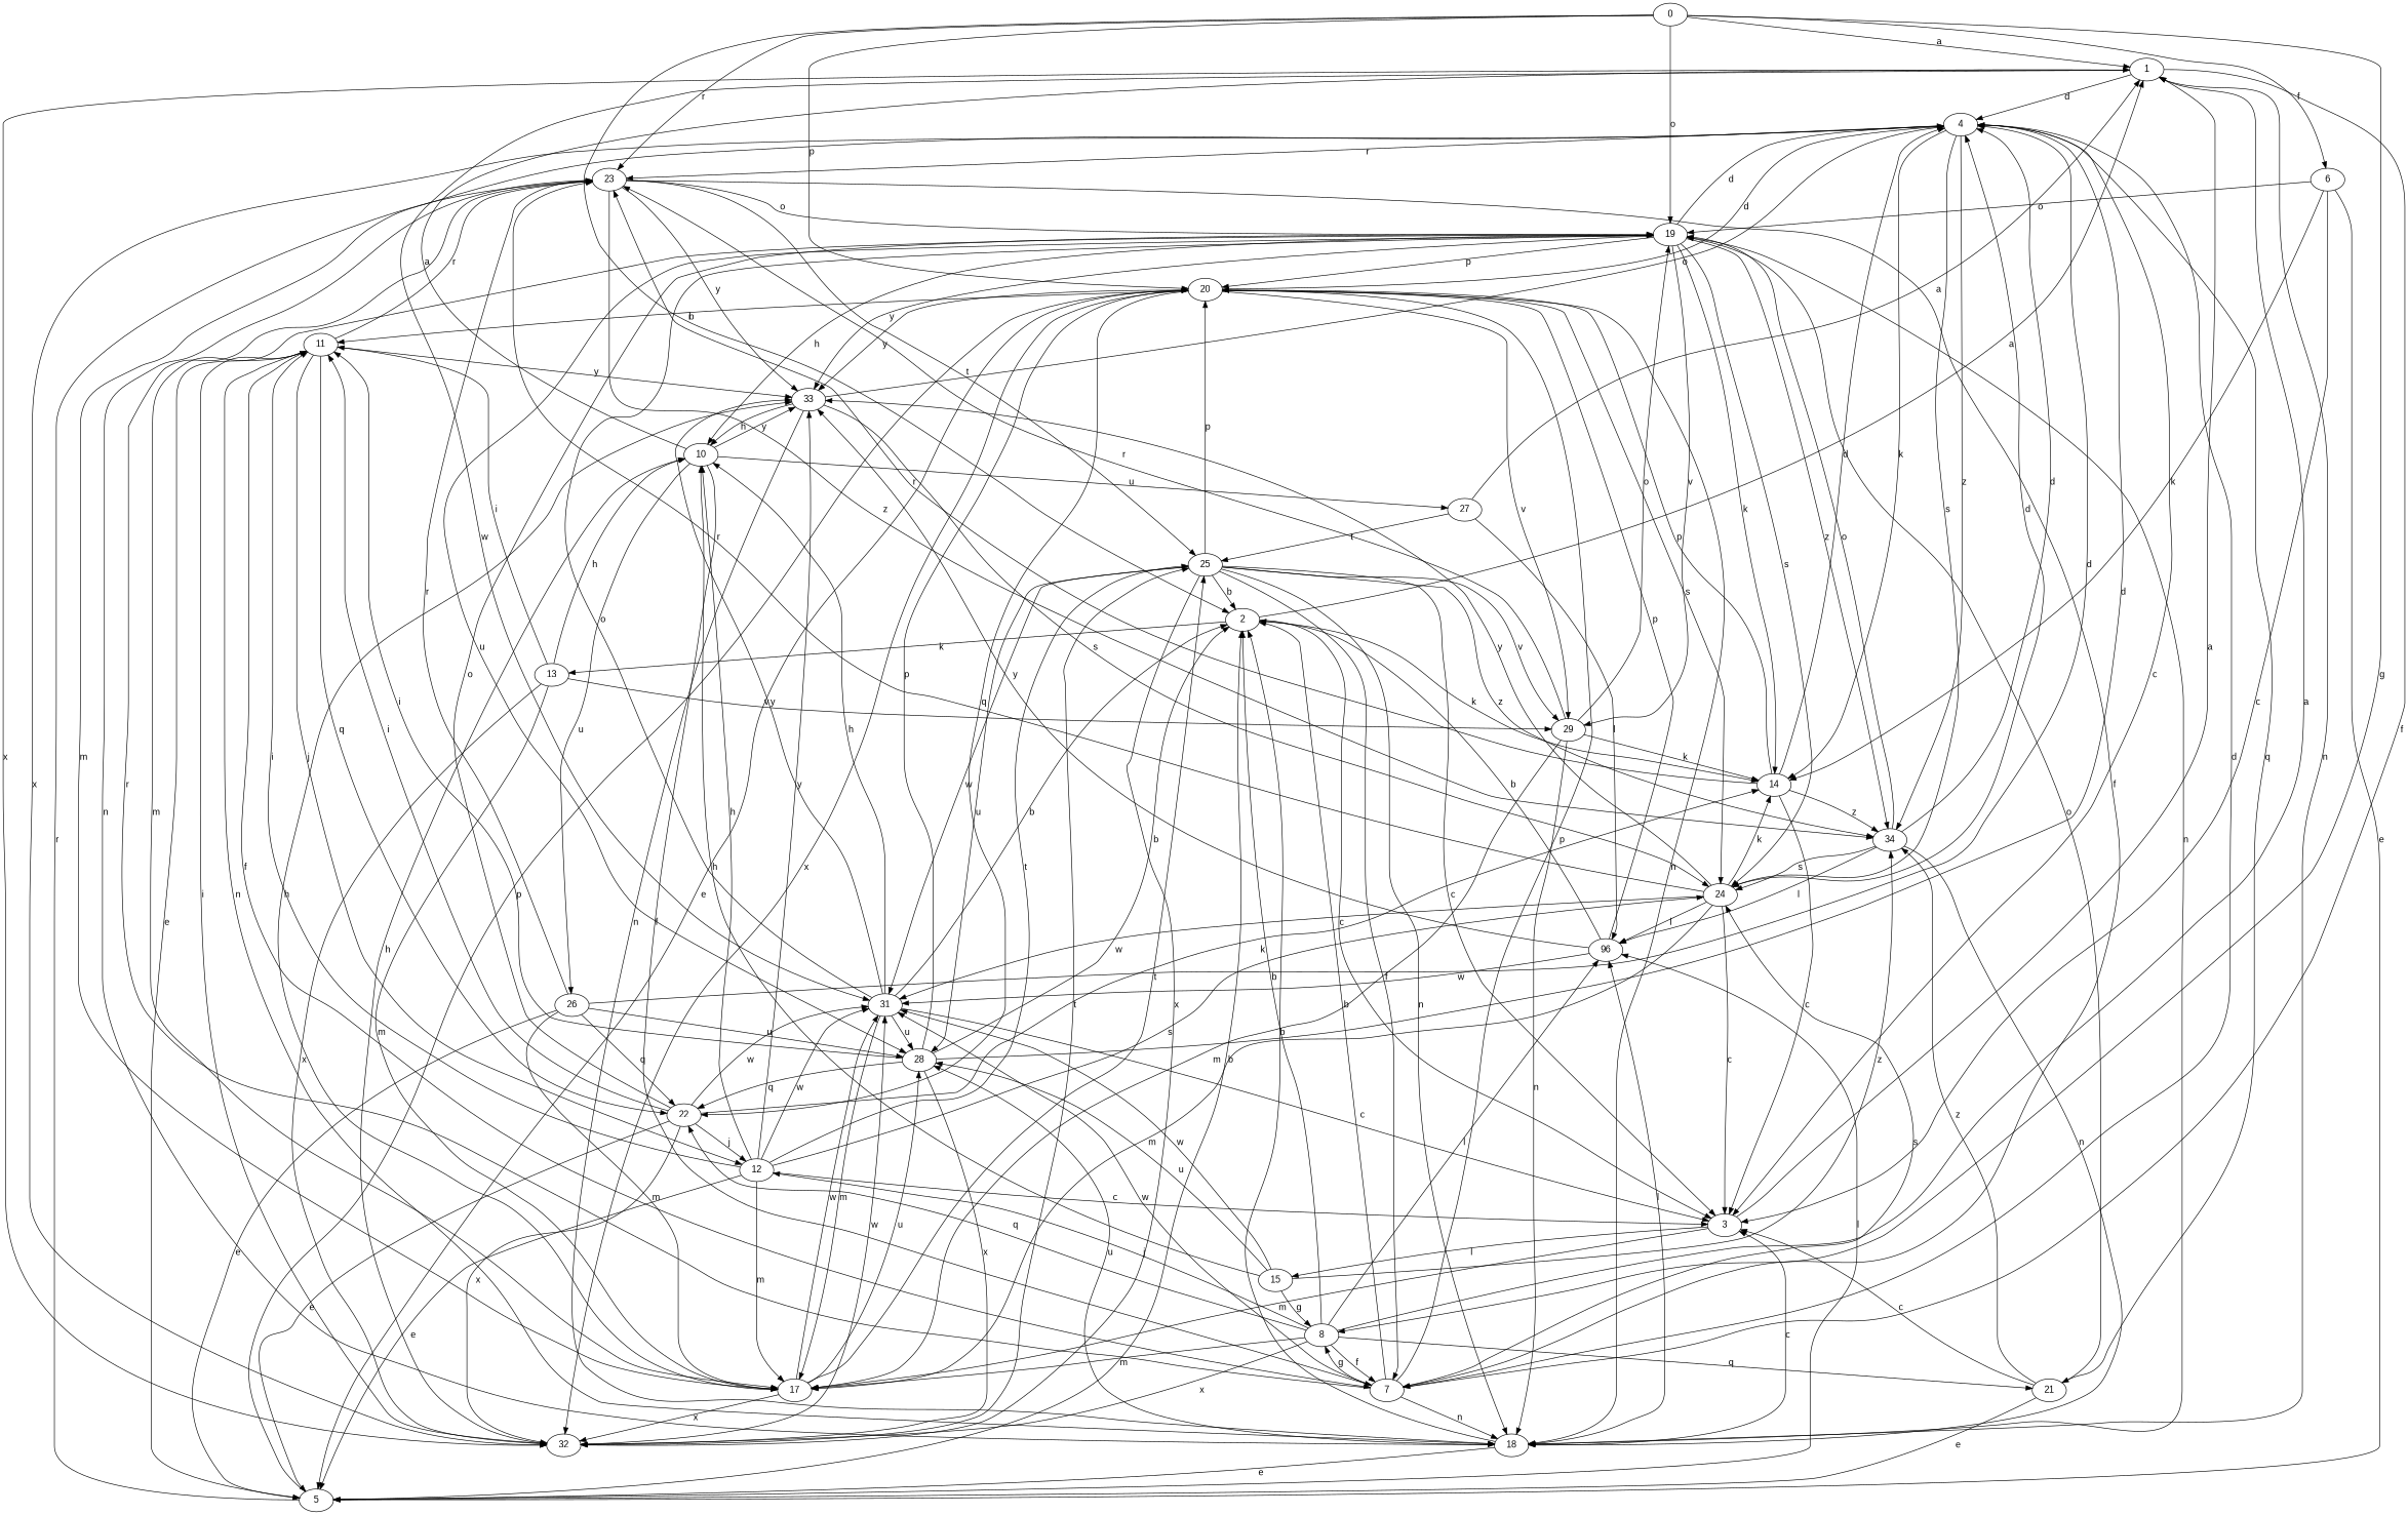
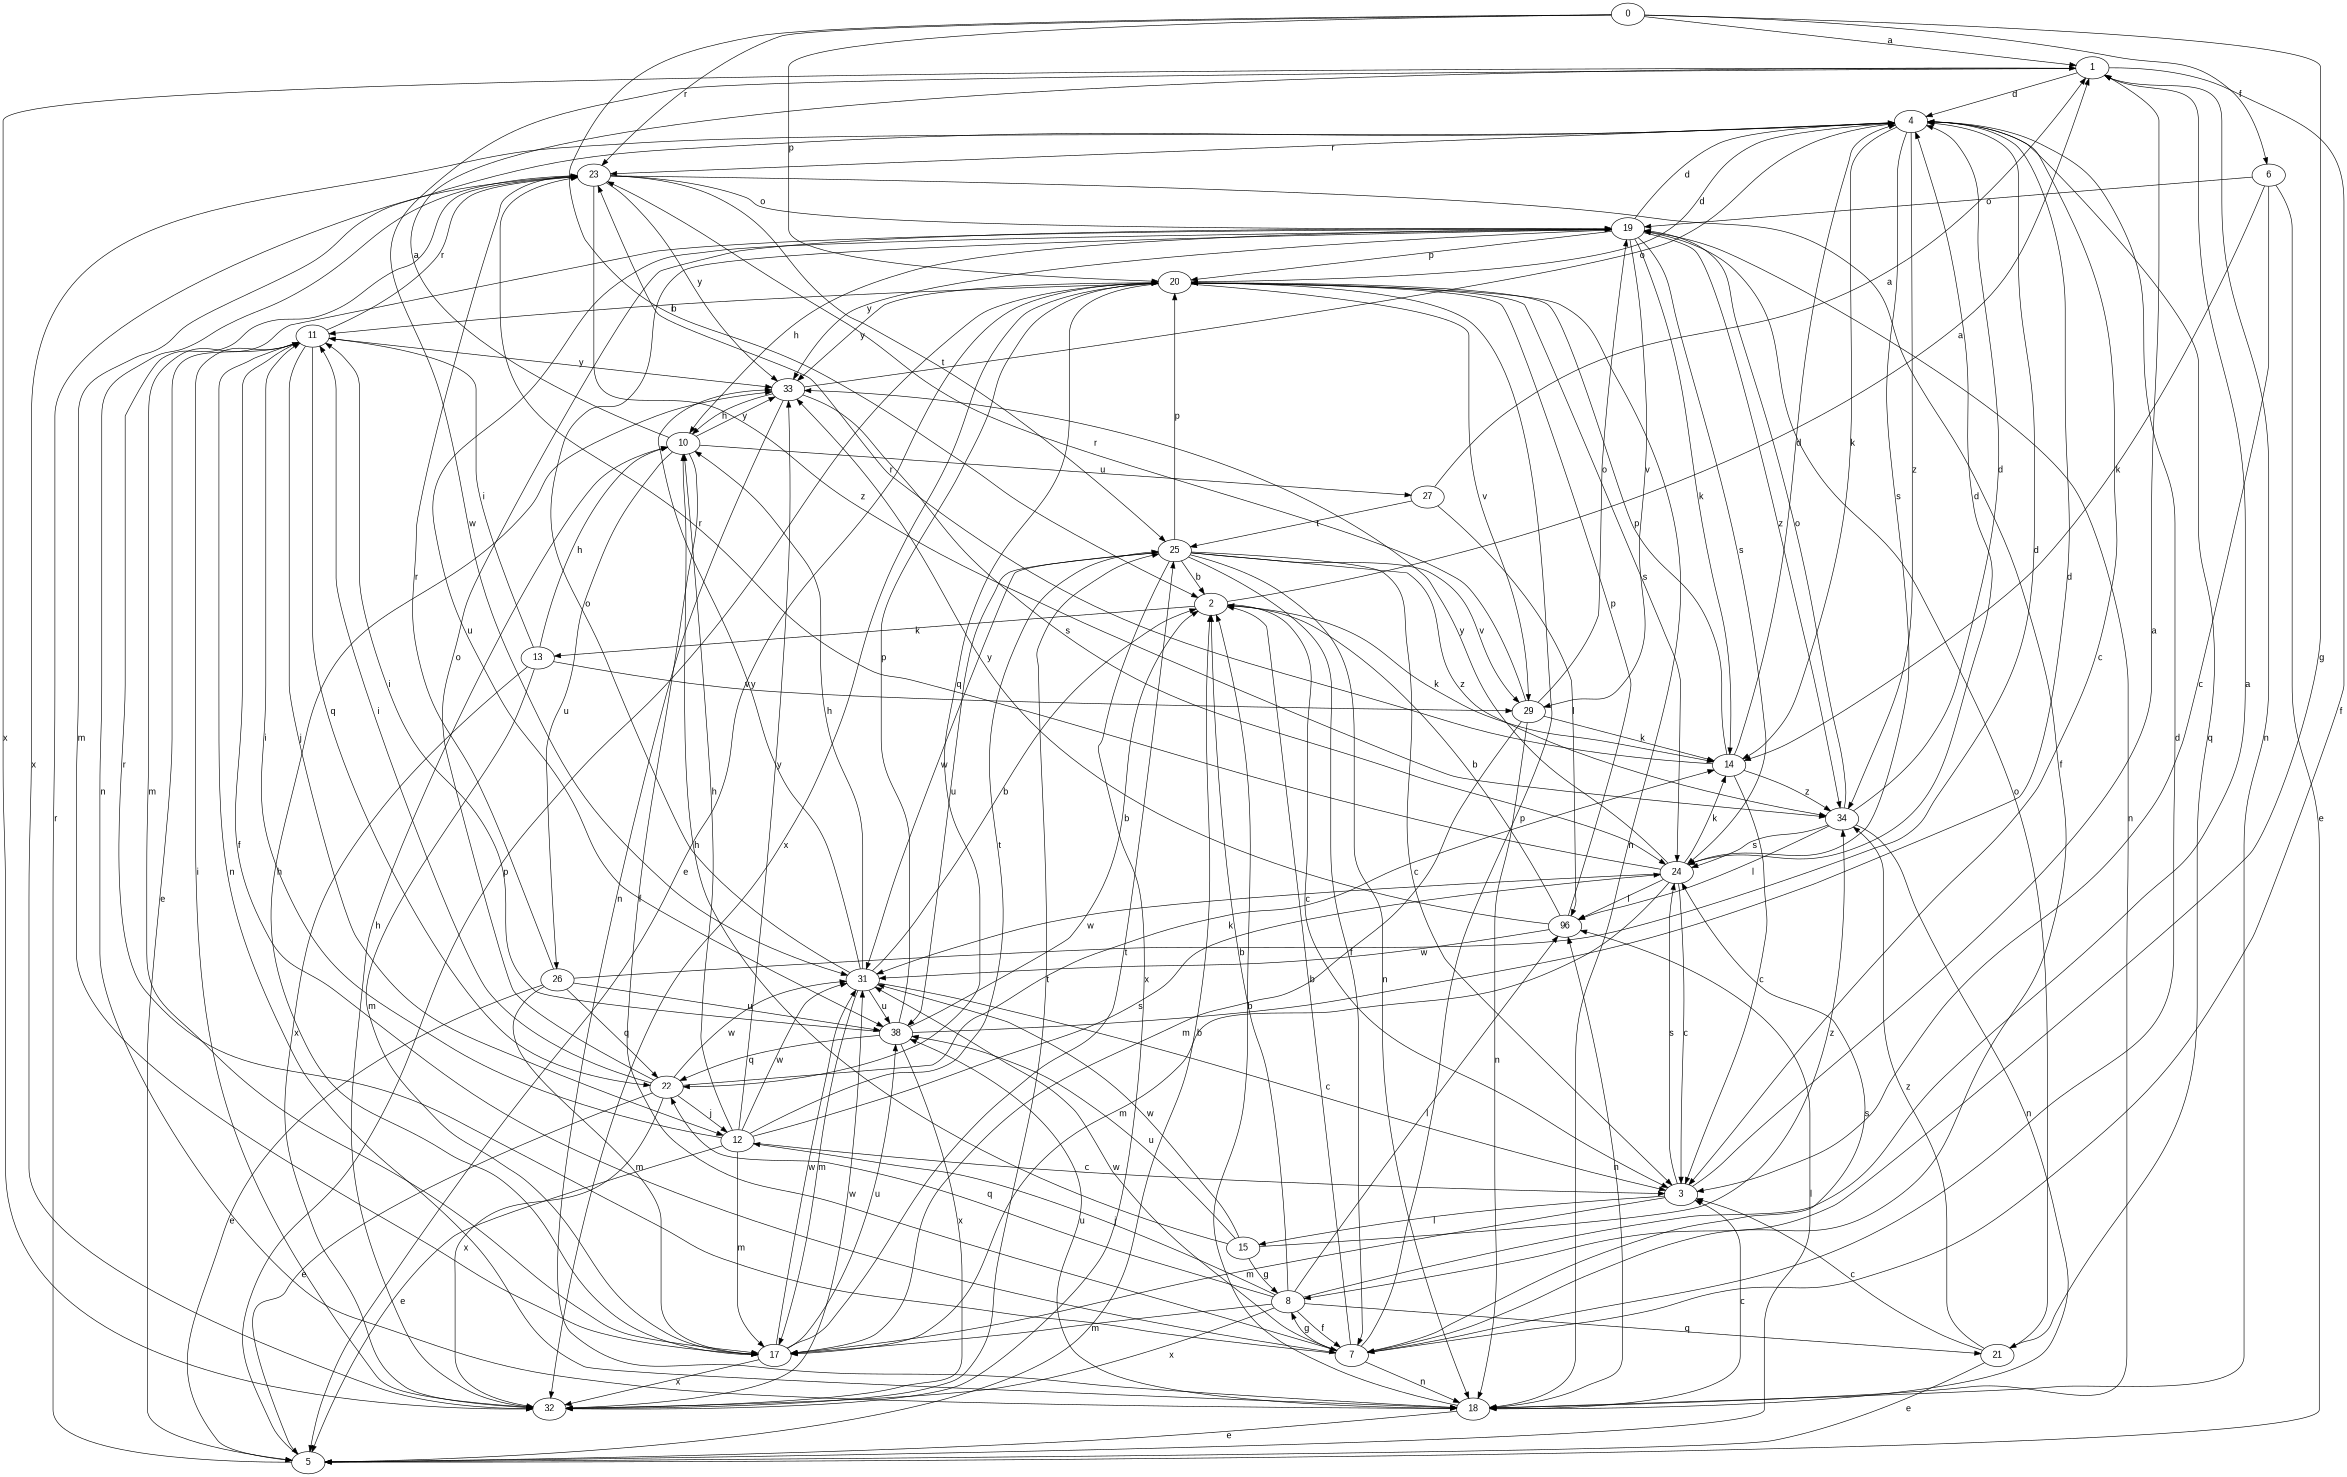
  strict digraph {
    fontname="Liberation Sans"
    node [fontname="Liberation Sans"]
    edge [fontname="Liberation Sans"]
    0
    1
    2
    6
    8
    19
    20
    23
    4
    7
    18
    31
    32
    3
    13
    14
    5
    17
    21
    n20 [label=96]
    12
    22
    24
    34
    10
    33
    29
-   28
+   28 [label=38]
    11
    25
    15
    26
    27
    0 -> 1 [label=a]
    0 -> 2 [label=b]
    0 -> 6 [label=f]
    0 -> 8 [label=g]
-   0 -> 19 [label=o]
    0 -> 20 [label=p]
    0 -> 23 [label=r]
    1 -> 4 [label=d]
    1 -> 7 [label=f]
    1 -> 18 [label=n]
    1 -> 31 [label=w]
    1 -> 32 [label=x]
    2 -> 1 [label=a]
    2 -> 3 [label=c]
    2 -> 13 [label=k]
    2 -> 14 [label=k]
    6 -> 19 [label=o]
    6 -> 3 [label=c]
    6 -> 14 [label=k]
    6 -> 5 [label=e]
    8 -> 1 [label=a]
    8 -> 2 [label=b]
    8 -> 7 [label=f]
    8 -> 32 [label=x]
    8 -> 17 [label=m]
    8 -> 21 [label=q]
    8 -> n20 [label=l]
    8 -> 12 [label=j]
    8 -> 22 [label=q]
    19 -> 20 [label=p]
    19 -> 4 [label=d]
    19 -> 18 [label=n]
    19 -> 14 [label=k]
    19 -> 17 [label=m]
    19 -> 24 [label=s]
    19 -> 34 [label=z]
    19 -> 10 [label=h]
    19 -> 33 [label=y]
    19 -> 29 [label=v]
    19 -> 28 [label=u]
    20 -> 4 [label=d]
    20 -> 18 [label=n]
    20 -> 32 [label=x]
    20 -> 5 [label=e]
    20 -> 22 [label=q]
    20 -> 24 [label=s]
    20 -> 33 [label=y]
    20 -> 29 [label=v]
    20 -> 11 [label=i]
    23 -> 19 [label=o]
    23 -> 7 [label=f]
    23 -> 18 [label=n]
    23 -> 34 [label=z]
    23 -> 33 [label=y]
    23 -> 25 [label=t]
    4 -> 23 [label=r]
    4 -> 32 [label=x]
    4 -> 3 [label=c]
    4 -> 14 [label=k]
    4 -> 17 [label=m]
    4 -> 21 [label=q]
    4 -> 24 [label=s]
    4 -> 34 [label=z]
    7 -> 2 [label=b]
    7 -> 8 [label=g]
    7 -> 20 [label=p]
    7 -> 23 [label=r]
    7 -> 4 [label=d]
    7 -> 18 [label=n]
    7 -> 31 [label=w]
    7 -> 24 [label=s]
    18 -> 2 [label=b]
    18 -> 3 [label=c]
    18 -> 5 [label=e]
-   18 -> n20 [label=l]
+   18 -> n20 [label=n]
    18 -> 28 [label=u]
    31 -> 2 [label=b]
    31 -> 19 [label=o]
    31 -> 3 [label=c]
    31 -> 17 [label=m]
    31 -> 10 [label=h]
    31 -> 33 [label=y]
    31 -> 28 [label=u]
    32 -> 31 [label=w]
    32 -> 10 [label=h]
    32 -> 11 [label=i]
    32 -> 25 [label=t]
    3 -> 1 [label=a]
    3 -> 17 [label=m]
+   3 -> 24 [label=s]
    3 -> 15 [label=l]
    13 -> 32 [label=x]
    13 -> 17 [label=m]
    13 -> 10 [label=h]
    13 -> 29 [label=v]
    13 -> 11 [label=i]
    14 -> 20 [label=p]
    14 -> 23 [label=r]
    14 -> 4 [label=d]
    14 -> 3 [label=c]
    14 -> 34 [label=z]
    5 -> 2 [label=b]
    5 -> 20 [label=p]
    5 -> 23 [label=r]
    5 -> n20 [label=l]
    17 -> 31 [label=w]
    17 -> 32 [label=x]
    17 -> 33 [label=h]
    17 -> 28 [label=u]
    17 -> 25 [label=t]
    21 -> 19 [label=o]
    21 -> 3 [label=c]
    21 -> 5 [label=e]
    21 -> 34 [label=z]
    n20 -> 2 [label=b]
    n20 -> 20 [label=p]
    n20 -> 31 [label=w]
    n20 -> 33 [label=y]
    12 -> 31 [label=w]
    12 -> 3 [label=c]
    12 -> 5 [label=e]
    12 -> 17 [label=m]
    12 -> 24 [label=s]
    12 -> 10 [label=h]
    12 -> 33 [label=y]
    12 -> 11 [label=i]
    12 -> 25 [label=t]
    22 -> 19 [label=o]
    22 -> 31 [label=w]
    22 -> 32 [label=x]
    22 -> 14 [label=k]
    22 -> 5 [label=e]
    22 -> 12 [label=j]
    22 -> 11 [label=i]
    24 -> 23 [label=r]
    24 -> 4 [label=d]
    24 -> 31 [label=w]
    24 -> 3 [label=c]
    24 -> 14 [label=k]
    24 -> 17 [label=m]
    24 -> n20 [label=l]
    24 -> 33 [label=y]
    34 -> 19 [label=o]
    34 -> 4 [label=d]
    34 -> 18 [label=n]
    34 -> n20 [label=l]
    34 -> 24 [label=s]
    10 -> 1 [label=a]
    10 -> 7 [label=f]
    10 -> 33 [label=y]
    10 -> 26 [label=u]
    10 -> 27 [label=u]
    33 -> 4 [label=o]
    33 -> 18 [label=n]
    33 -> 24 [label=s]
    33 -> 10 [label=h]
    29 -> 19 [label=o]
    29 -> 23 [label=r]
    29 -> 18 [label=n]
    29 -> 14 [label=k]
    29 -> 17 [label=m]
    28 -> 2 [label=b]
    28 -> 20 [label=p]
    28 -> 4 [label=d]
    28 -> 32 [label=x]
    28 -> 22 [label=q]
    28 -> 11 [label=i]
    11 -> 23 [label=r]
    11 -> 7 [label=f]
    11 -> 18 [label=n]
    11 -> 5 [label=e]
    11 -> 12 [label=j]
    11 -> 22 [label=q]
    11 -> 33 [label=y]
    25 -> 2 [label=b]
    25 -> 20 [label=p]
    25 -> 7 [label=f]
    25 -> 18 [label=n]
    25 -> 31 [label=w]
    25 -> 32 [label=x]
    25 -> 3 [label=c]
    25 -> 34 [label=z]
    25 -> 29 [label=v]
    25 -> 28 [label=u]
    15 -> 8 [label=g]
    15 -> 31 [label=w]
    15 -> 34 [label=z]
    15 -> 10 [label=h]
    15 -> 28 [label=u]
    26 -> 23 [label=r]
    26 -> 4 [label=d]
    26 -> 5 [label=e]
    26 -> 17 [label=m]
    26 -> 22 [label=q]
    26 -> 28 [label=u]
    27 -> 1 [label=a]
    27 -> n20 [label=l]
    27 -> 25 [label=t]
  }
